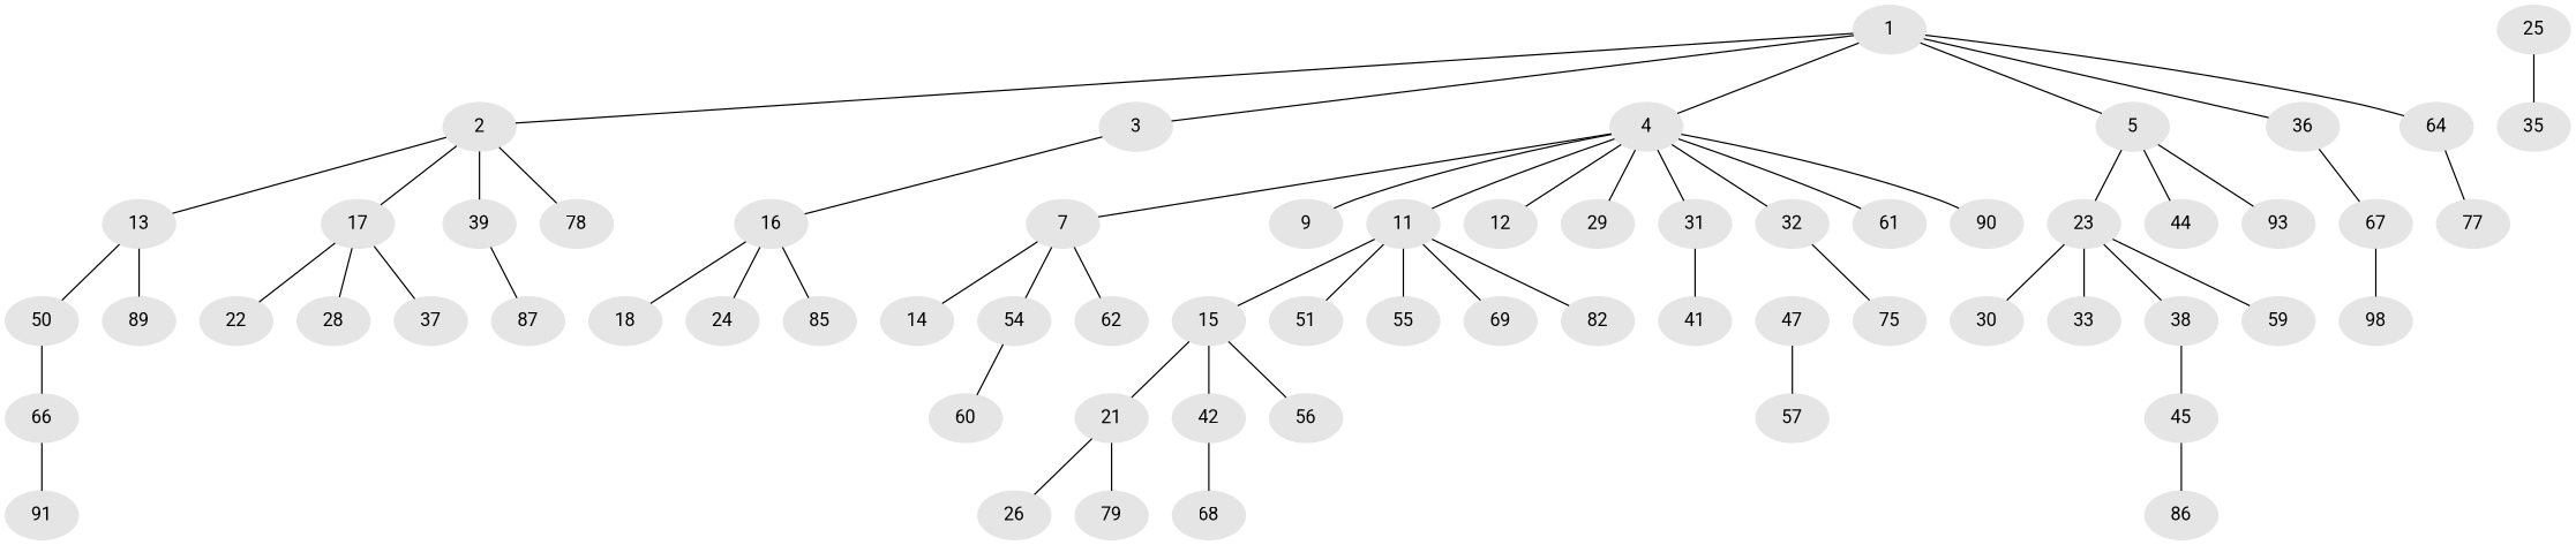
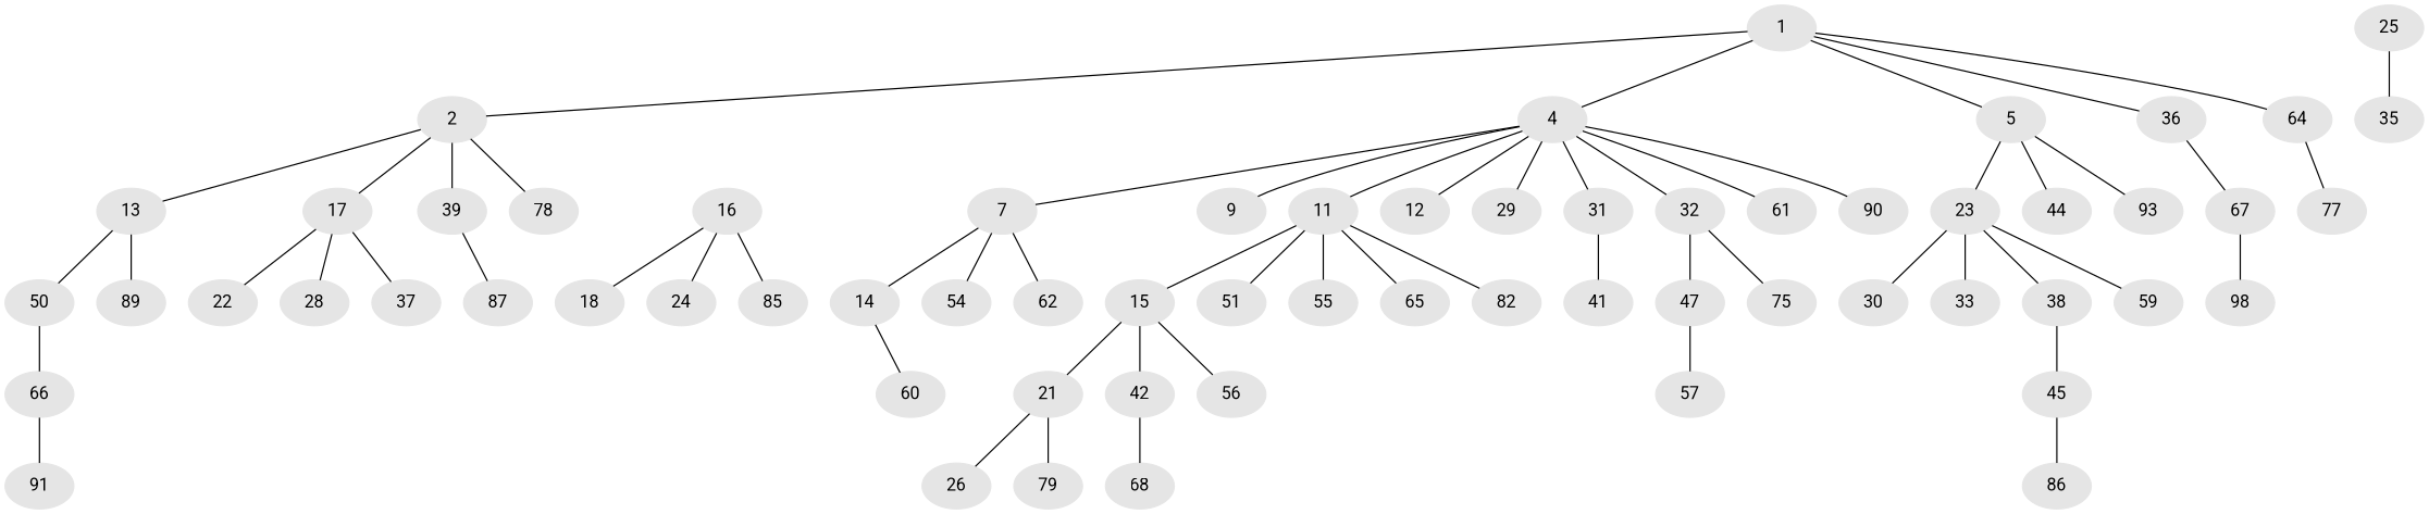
  graph {
    fontname=Roboto
    node [color=gray90 fontname=Roboto style=filled]
    edge [fontname=Roboto]
    2 [super="+58"]
    13 [super="+49"]
    17 [super="+20"]
    39 [super="+53"]
    78 [super="+88"]
    1
-   3
    4 [super="+6"]
    5 [super="+8"]
    36 [super="+63"]
    64 [super="+95"]
    16 [super="+94"]
    7 [super="+10"]
    9 [super="+34"]
    11 [super="+19"]
    12
    29 [super="+97"]
    31 [super="+46"]
    32
    61
    90 [super="+92"]
    23 [super="+40"]
    44
    93
    67
    77
    50
    n28 [label=89]
    22
    28 [super="+99"]
    37
    87
    18 [super="+76"]
    24
    85
    14 [super="+52"]
    54
    62
    15 [super="+27"]
    51
    55
-   65 [label=69]
+   65
    82
    41 [super="+43"]
    47 [super="+89"]
    75 [super="+80"]
    30
    33
    38
    59 [super="+73"]
    60 [super="+69"]
    21 [super="+96"]
    42 [super="+84"]
    56
    66 [super="+74"]
    25 [super="+70"]
    35
    26 [super="+72"]
    79
    68 [super="+71"]
    45 [super="+48"]
    57
    98
    86 [super="+100"]
    91
    2 -- 13
    2 -- 17
    2 -- 39
    2 -- 78
    13 -- 50
    13 -- n28
    17 -- 22
    17 -- 28
    17 -- 37
    39 -- 87
    1 -- 2
-   1 -- 3
    1 -- 4
    1 -- 5
    1 -- 36
    1 -- 64
-   3 -- 16
    4 -- 7
    4 -- 9
    4 -- 11
    4 -- 12
    4 -- 29
    4 -- 31
    4 -- 32
    4 -- 61
    4 -- 90
    5 -- 23
    5 -- 44
    5 -- 93
    36 -- 67
    64 -- 77
    16 -- 18
    16 -- 24
    16 -- 85
    7 -- 14
    7 -- 54
    7 -- 62
    11 -- 15
    11 -- 51
    11 -- 55
    11 -- 65
    11 -- 82
    31 -- 41
+   32 -- 47
    32 -- 75
    23 -- 30
    23 -- 33
    23 -- 38
    23 -- 59
    67 -- 98
    50 -- 66
-   54 -- 60
+   14 -- 60
    15 -- 21
    15 -- 42
    15 -- 56
    47 -- 57
    38 -- 45
    21 -- 26
    21 -- 79
    42 -- 68
    66 -- 91
    25 -- 35
    45 -- 86
  }
